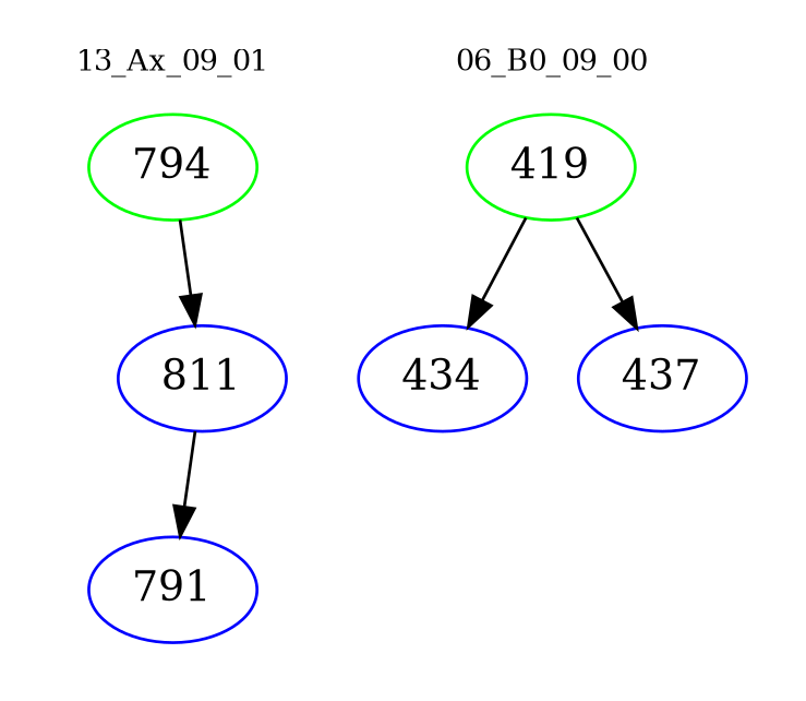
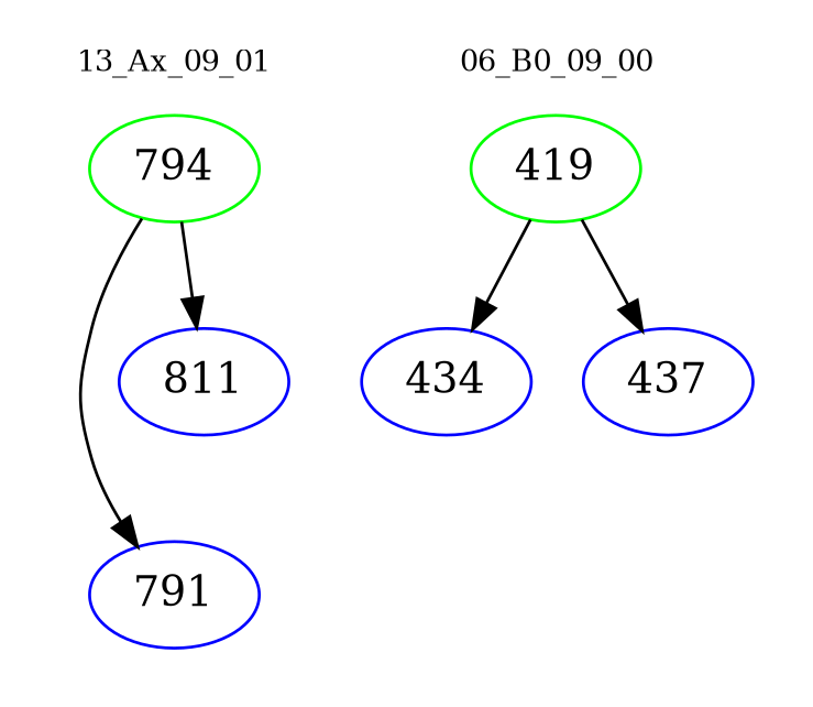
  digraph {
    node [color=blue]
    edge [color=black]
    n1 [color=green label=794]
    n2 [label=791]
    n3 [label=811]
    n4 [color=green label=419]
    n5 [label=434]
    n6 [label=437]
    subgraph cluster_1 {
      color=white
      fontsize=10
      label="13_Ax_09_01"
      n1
      n2
      n3
    }
    subgraph cluster_2 {
      color=white
      fontsize=10
      label="06_B0_09_00"
      n4
      n5
      n6
    }
-   n3 -> n2
+   n1 -> n2
    n1 -> n3
    n4 -> n5
    n4 -> n6
  }
